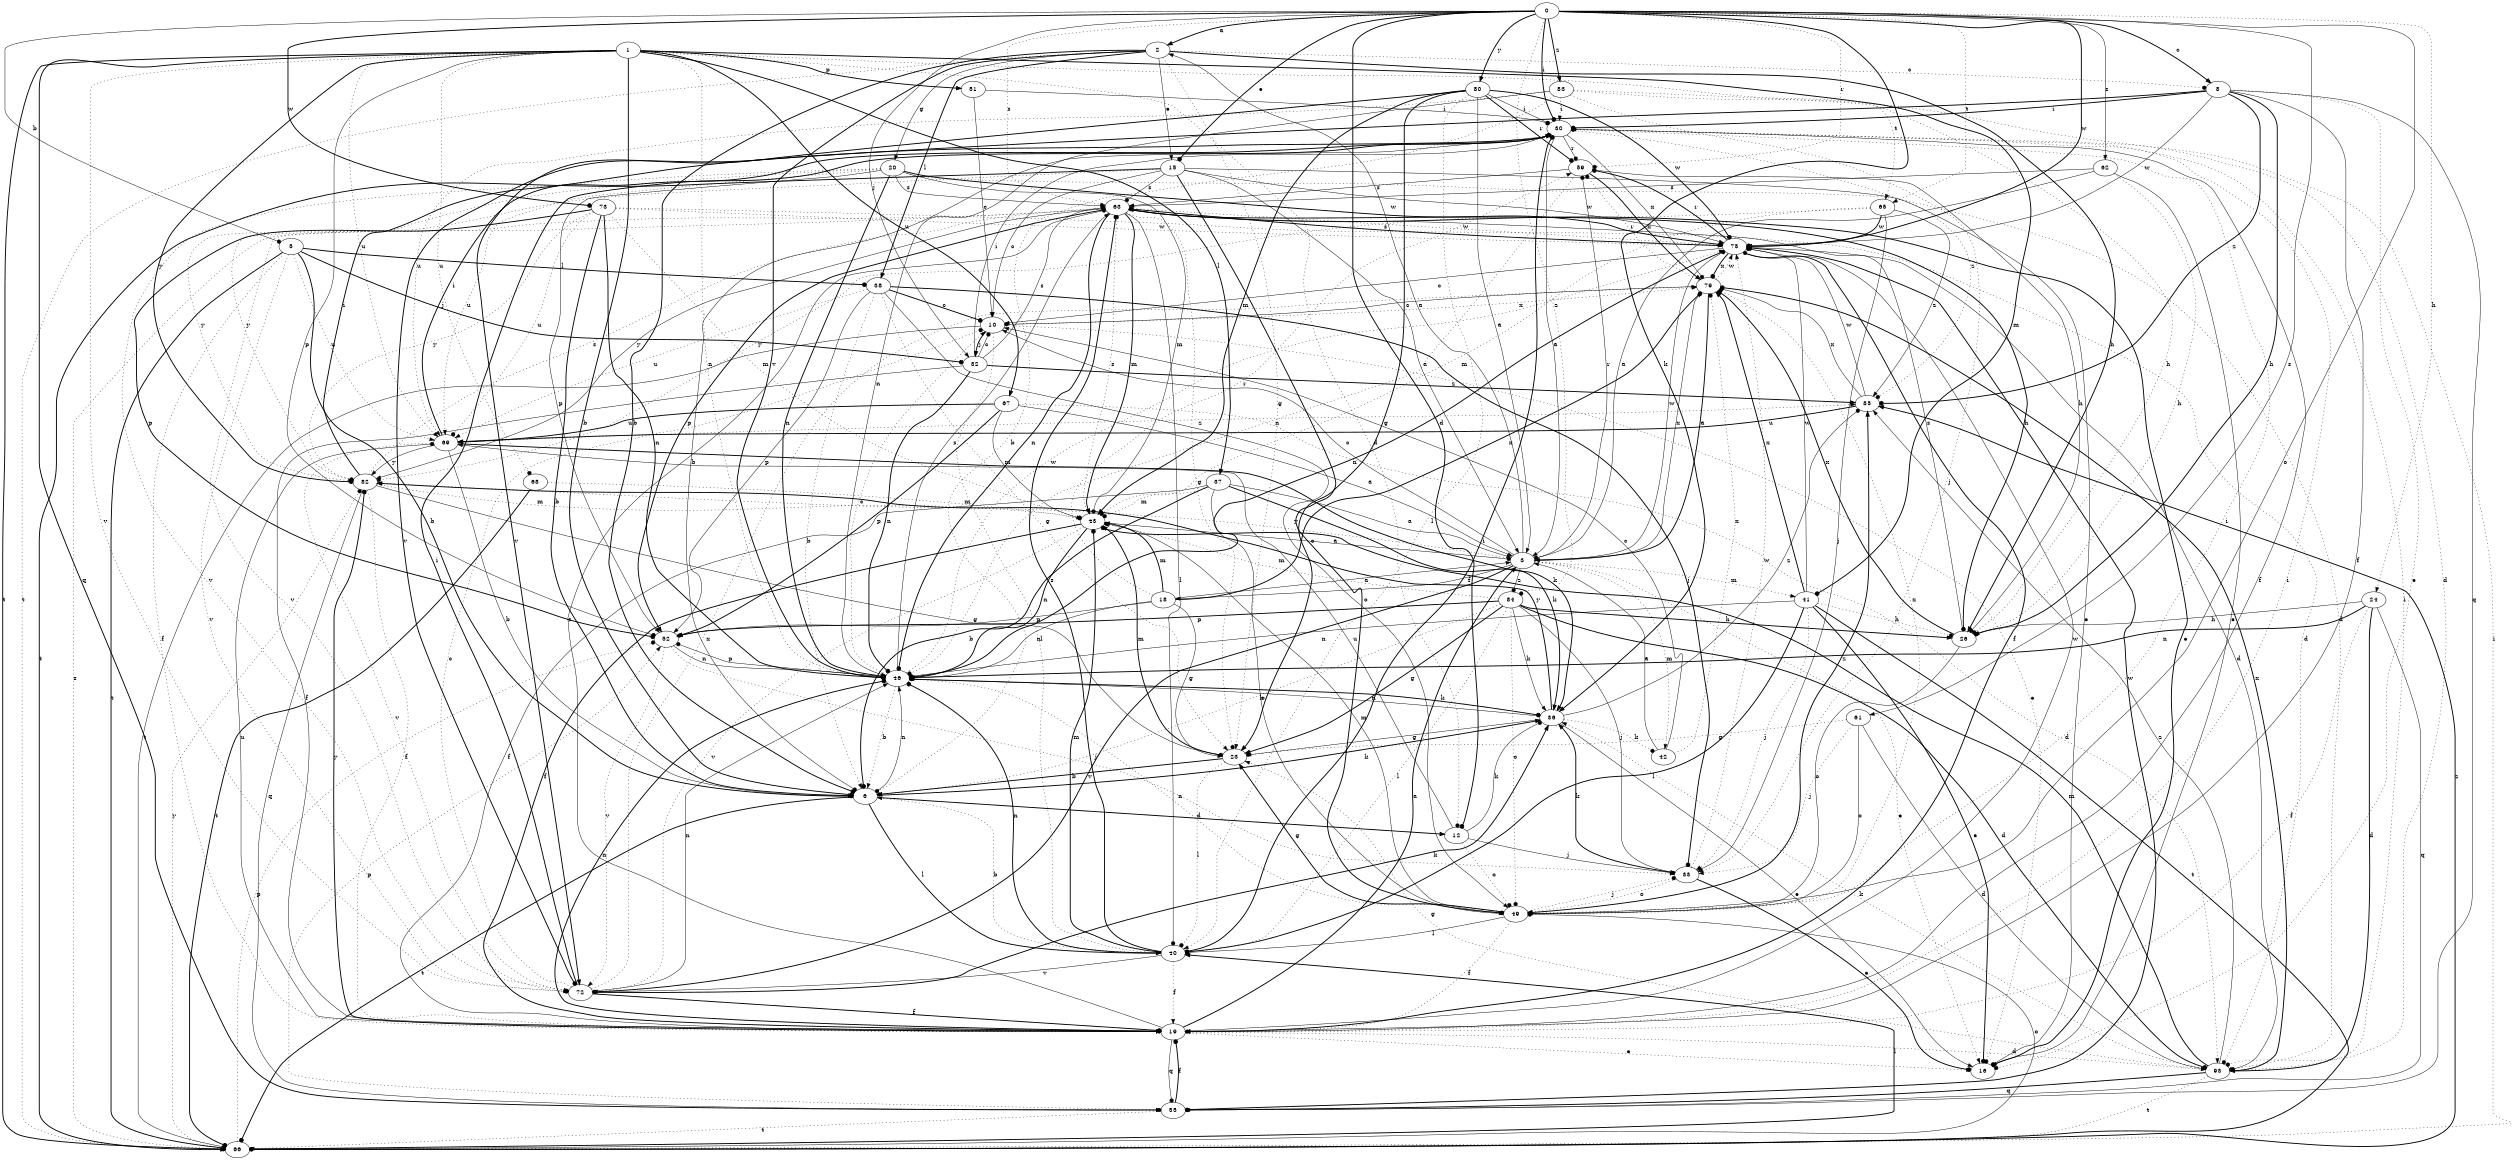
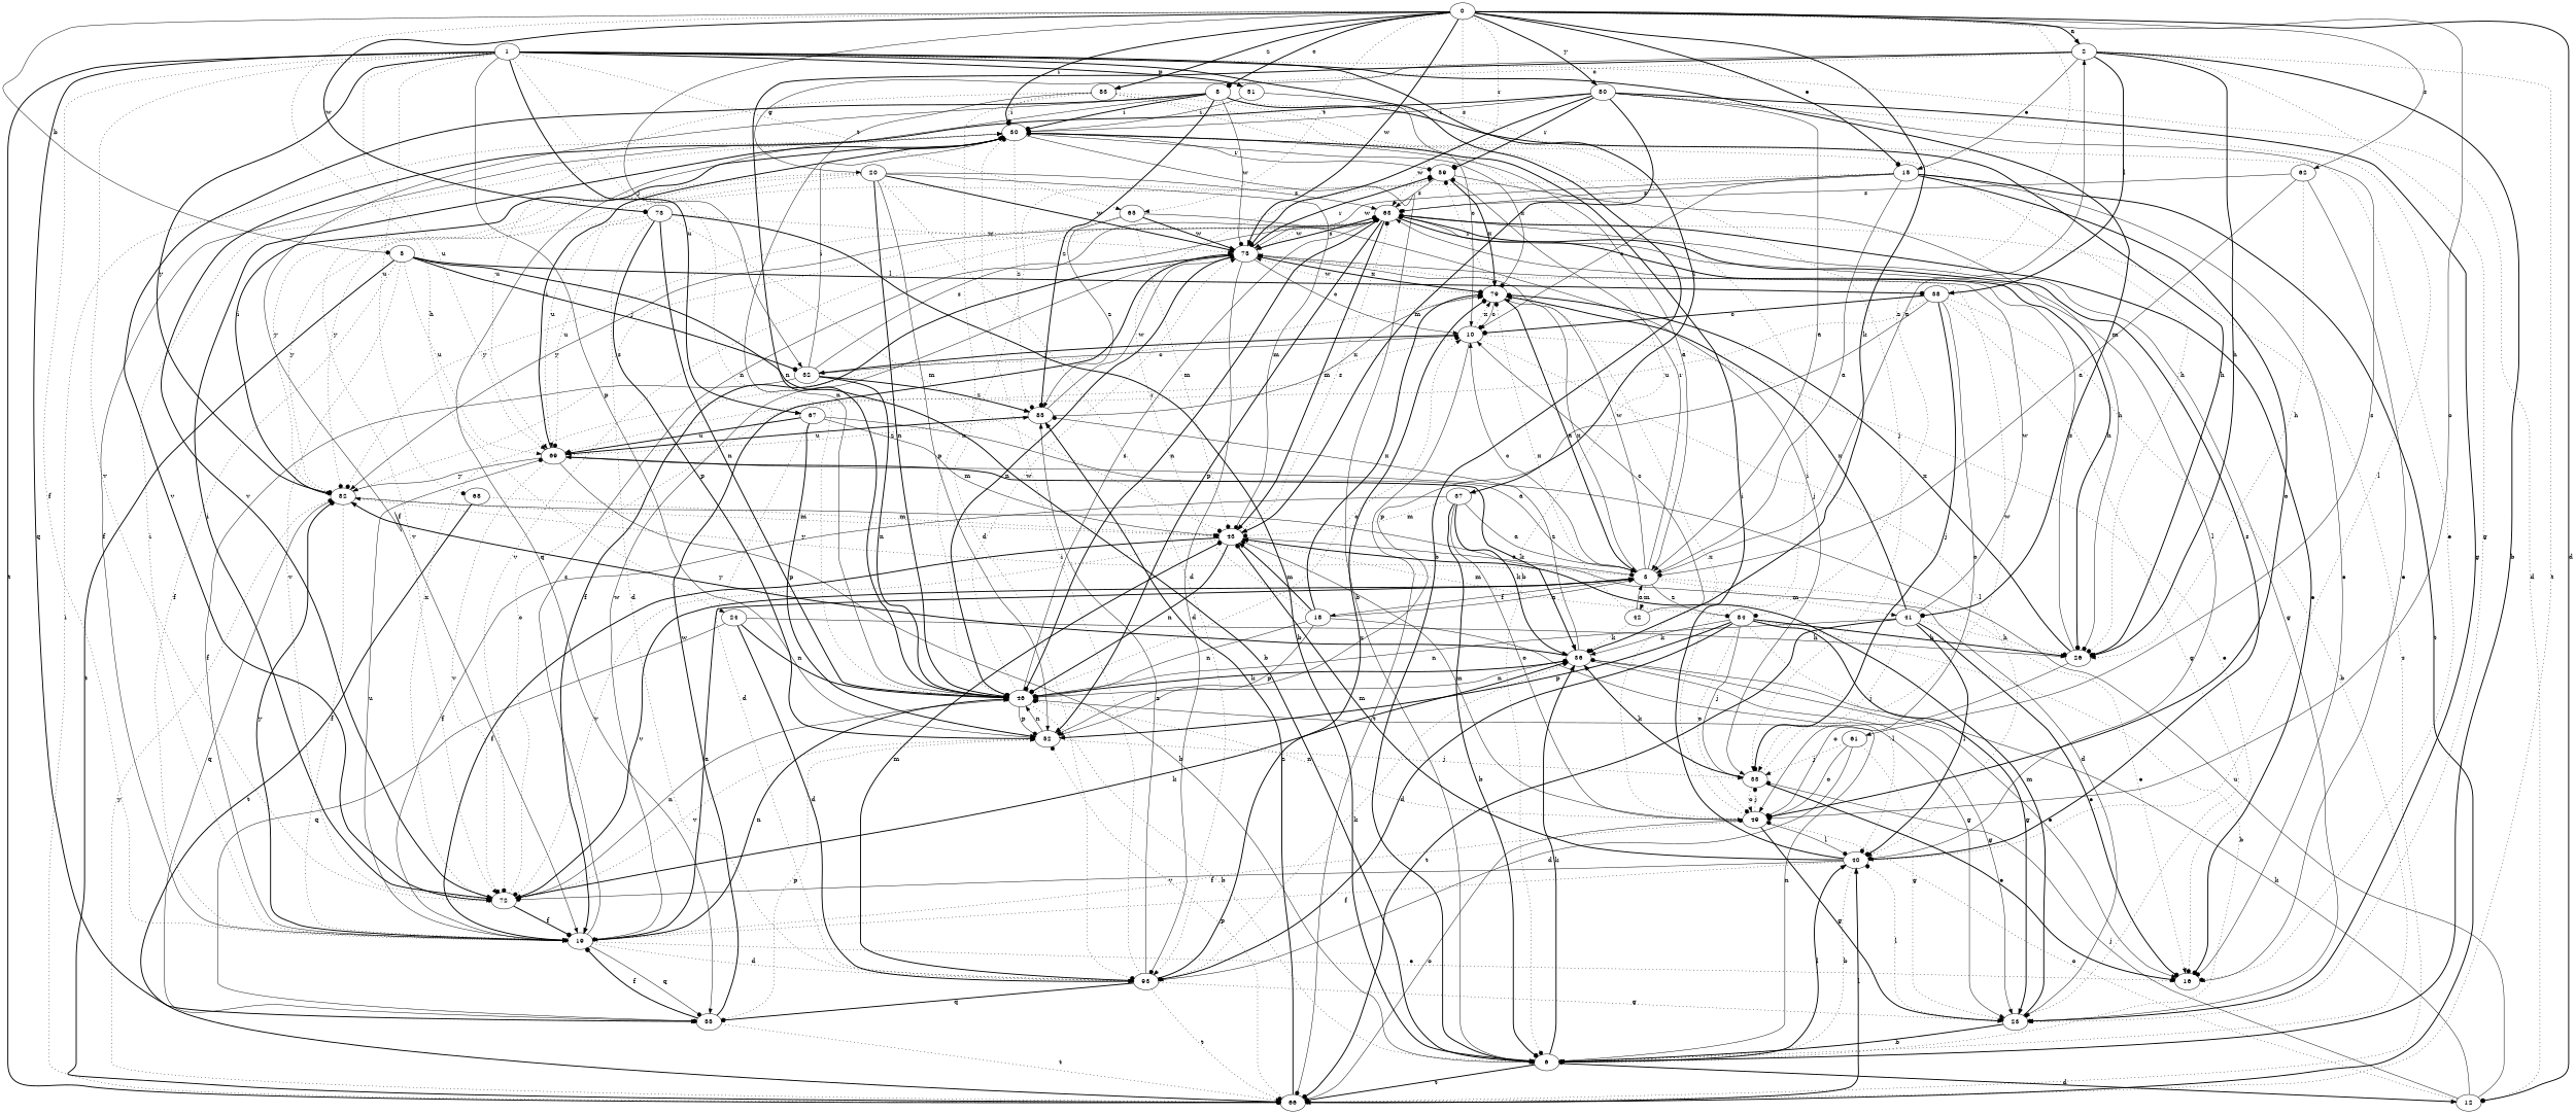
  strict digraph {
    edge [arrowhead=normal style=bold]
    0
    2
    5
    8
    12
    15
    24
    30
    32
    36
    49
    59
    61
    62
    63
    65
    73
    75
    80
    83
    84
    6
    46
    66
    20
    23
    26
    38
    69
    72
    19
    55
    16
    85
    33
    82
    3
    10
    n39 [label=93]
    79
    40
    43
    52
    1
    37
    41
    51
    67
    68
    18
    42
    0 -> 2 [label=a]
    0 -> 5 [arrowhead=dot label=b style=solid]
-   0 -> 8 [label=c]
+   0 -> 8 [arrowhead=dot label=c]
    0 -> 12 [arrowhead=dot label=d]
    0 -> 15 [arrowhead=dot label=e]
    0 -> 24 [label=h style=dotted]
    0 -> 30 [arrowhead=dot label=i]
    0 -> 32 [label=j style=solid]
    0 -> 36 [label=k]
    0 -> 49 [arrowhead=dot label=o style=solid]
    0 -> 59 [arrowhead=dot label=r style=dotted]
-   0 -> 61 [label=s style=solid]
+   80 -> 61 [label=s style=solid]
    0 -> 62 [label=s style=solid]
    0 -> 63 [label=s style=dotted]
    0 -> 65 [label=t style=dotted]
    0 -> 73 [arrowhead=dot label=w]
    0 -> 75 [label=w]
    0 -> 80 [label=y]
    0 -> 83 [label=z]
    0 -> 84 [arrowhead=dot label=z style=dotted]
    2 -> 8 [arrowhead=dot label=c style=dotted]
    2 -> 15 [label=e style=solid]
    2 -> 6 [arrowhead=dot label=b]
-   2 -> 46 [arrowhead=dot label=v]
+   2 -> 46 [arrowhead=dot label=n]
    2 -> 66 [arrowhead=dot label=t style=dotted]
    2 -> 20 [label=g style=solid]
    2 -> 23 [label=g style=dotted]
    2 -> 26 [label=h]
    2 -> 38 [label=l]
    5 -> 32 [arrowhead=dot label=j]
    5 -> 6 [arrowhead=dot label=b]
    5 -> 66 [arrowhead=dot label=t]
    5 -> 38 [arrowhead=dot label=l]
    5 -> 69 [label=u style=dotted]
    5 -> 72 [label=v style=dotted]
    5 -> 19 [arrowhead=dot label=f style=dotted]
    8 -> 30 [arrowhead=dot label=i]
    8 -> 75 [arrowhead=dot label=w style=solid]
    8 -> 26 [arrowhead=dot label=h]
    8 -> 72 [arrowhead=dot label=v]
    8 -> 19 [label=f style=solid]
    8 -> 55 [label=q style=solid]
    8 -> 16 [arrowhead=dot label=e style=dotted]
    8 -> 85 [arrowhead=dot label=z]
    12 -> 36 [arrowhead=dot label=k style=solid]
    12 -> 49 [arrowhead=dot label=o style=dotted]
    12 -> 69 [label=u style=solid]
    12 -> 33 [arrowhead=dot label=j style=solid]
    15 -> 49 [arrowhead=dot label=o]
    15 -> 63 [arrowhead=dot label=s style=solid]
    15 -> 75 [label=w style=solid]
    15 -> 66 [label=t]
    15 -> 16 [arrowhead=dot label=e style=solid]
    15 -> 82 [arrowhead=dot label=y style=dotted]
    15 -> 3 [label=a style=solid]
    15 -> 10 [label=c style=solid]
    24 -> 46 [label=n]
    24 -> 26 [label=h style=solid]
-   24 -> 19 [label=f style=dotted]
+   1 -> 19 [label=f style=dotted]
    24 -> 55 [arrowhead=dot label=q style=solid]
    24 -> n39 [label=d]
    30 -> 59 [arrowhead=dot label=r style=solid]
    30 -> 6 [arrowhead=dot label=b style=solid]
    30 -> 19 [label=f style=solid]
    30 -> 85 [arrowhead=dot label=z style=dotted]
    30 -> 3 [label=a style=solid]
    30 -> 79 [arrowhead=dot label=x style=solid]
    32 -> 30 [arrowhead=dot label=i style=solid]
    32 -> 63 [arrowhead=dot label=s style=solid]
    32 -> 46 [arrowhead=dot label=n]
    32 -> 19 [label=f style=solid]
    32 -> 85 [label=z]
    32 -> 10 [arrowhead=dot label=c style=solid]
    36 -> 46 [label=n style=solid]
    36 -> 23 [label=g style=solid]
    36 -> 16 [label=e style=solid]
    36 -> 85 [arrowhead=dot label=z style=solid]
    36 -> 82 [label=y]
    49 -> 30 [arrowhead=dot label=i style=dotted]
    49 -> 46 [arrowhead=dot label=n style=dotted]
    49 -> 23 [label=g]
    49 -> 19 [arrowhead=dot label=f style=dotted]
-   49 -> 85 [label=z]
    49 -> 33 [arrowhead=dot label=j style=dotted]
    49 -> 79 [arrowhead=dot label=x style=dotted]
    49 -> 40 [arrowhead=dot label=l style=solid]
    49 -> 43 [arrowhead=dot label=m style=solid]
    59 -> 63 [label=s style=solid]
    59 -> 46 [arrowhead=dot label=n style=dotted]
    59 -> 26 [arrowhead=dot label=h style=solid]
    59 -> 79 [label=x]
    61 -> 49 [label=o style=solid]
    61 -> 23 [arrowhead=dot label=g style=dotted]
    61 -> 33 [label=j style=dotted]
    61 -> n39 [label=d style=solid]
    62 -> 63 [label=s style=solid]
    62 -> 26 [label=h style=dotted]
    62 -> 16 [label=e style=solid]
    62 -> 3 [arrowhead=dot label=a style=solid]
    63 -> 75 [label=w style=dotted]
    63 -> 46 [arrowhead=dot label=n]
-   63 -> 23 [arrowhead=dot label=g style=dotted]
+   63 -> 23 [arrowhead=dot label=g style=solid]
    63 -> 26 [arrowhead=dot label=h]
    63 -> 72 [arrowhead=dot label=v style=dotted]
    63 -> 16 [arrowhead=dot label=e]
    63 -> 82 [label=y style=solid]
    63 -> 40 [arrowhead=dot label=l style=solid]
    63 -> 43 [label=m]
    63 -> 52 [label=p]
    65 -> 75 [label=w]
    65 -> 85 [label=z style=solid]
    65 -> 33 [label=j style=solid]
    65 -> 82 [arrowhead=dot label=y style=dotted]
    65 -> 43 [arrowhead=dot label=m style=dotted]
    73 -> 75 [label=w style=dotted]
    73 -> 6 [label=b]
    73 -> 46 [arrowhead=dot label=n]
    73 -> 69 [arrowhead=dot label=u style=dotted]
    73 -> 82 [arrowhead=dot label=y style=dotted]
    73 -> n39 [arrowhead=dot label=d style=dotted]
    73 -> 43 [arrowhead=dot label=m style=dotted]
    73 -> 52 [arrowhead=dot label=p]
    75 -> 59 [arrowhead=dot label=r]
    75 -> 63 [arrowhead=dot label=s]
    75 -> 46 [arrowhead=dot label=n]
    75 -> 19 [label=f]
    75 -> 10 [label=c style=solid]
    75 -> n39 [arrowhead=dot label=d style=solid]
    75 -> 79 [arrowhead=dot label=x]
    80 -> 30 [arrowhead=dot label=i style=solid]
    80 -> 59 [arrowhead=dot label=r]
    80 -> 75 [arrowhead=dot label=w]
    80 -> 23 [label=g]
    80 -> 72 [label=v]
    80 -> 3 [label=a style=solid]
    80 -> 40 [label=l style=dotted]
    80 -> 43 [label=m]
    83 -> 30 [label=i style=dotted]
    83 -> 6 [arrowhead=dot label=b style=dotted]
    83 -> 46 [label=n style=solid]
    83 -> 26 [arrowhead=dot label=h style=dotted]
    83 -> 69 [label=u style=dotted]
    83 -> 33 [label=j style=dotted]
    83 -> n39 [arrowhead=dot label=d style=dotted]
    84 -> 36 [label=k style=solid]
    84 -> 49 [arrowhead=dot label=o style=dotted]
    84 -> 6 [arrowhead=dot label=b style=dotted]
    84 -> 23 [label=g]
    84 -> 26 [label=h]
    84 -> 33 [label=j style=solid]
    84 -> n39 [arrowhead=dot label=d]
    84 -> 40 [arrowhead=dot label=l style=dotted]
    84 -> 43 [label=m style=dotted]
    84 -> 52 [label=p]
    6 -> 12 [label=d]
    6 -> 36 [label=k]
    6 -> 46 [label=n style=solid]
    6 -> 66 [arrowhead=dot label=t]
    6 -> 40 [label=l]
    46 -> 36 [arrowhead=dot label=k]
    46 -> 63 [label=s style=solid]
    46 -> 75 [label=w style=dotted]
    46 -> 6 [label=b style=dotted]
    46 -> 10 [label=c style=dotted]
    46 -> 52 [arrowhead=dot label=p style=solid]
    66 -> 30 [label=i style=dotted]
    66 -> 49 [arrowhead=dot label=o style=solid]
    66 -> 63 [arrowhead=dot label=s style=dotted]
    66 -> 85 [label=z]
    66 -> 82 [arrowhead=dot label=y style=dotted]
    66 -> 40 [label=l]
    66 -> 52 [arrowhead=dot label=p style=dotted]
    20 -> 63 [label=s style=solid]
    20 -> 75 [arrowhead=dot label=w]
    20 -> 46 [arrowhead=dot label=n]
    20 -> 69 [label=u style=dotted]
    20 -> 72 [label=v style=dotted]
    20 -> 82 [label=y style=dotted]
    20 -> n39 [label=d style=dotted]
    20 -> 43 [arrowhead=dot label=m style=solid]
    20 -> 52 [label=p style=solid]
    23 -> 6 [label=b]
    23 -> 40 [arrowhead=dot label=l style=dotted]
    23 -> 43 [label=m]
    26 -> 49 [arrowhead=dot label=o style=solid]
    26 -> 63 [label=s style=solid]
    26 -> 79 [arrowhead=dot label=x]
    38 -> 49 [label=o style=solid]
    38 -> 6 [label=b style=dotted]
    38 -> 23 [label=g style=dotted]
    38 -> 69 [label=u style=dotted]
    38 -> 33 [arrowhead=dot label=j]
    38 -> 10 [arrowhead=dot label=c]
    38 -> 52 [label=p style=solid]
    69 -> 30 [label=i]
    69 -> 36 [label=k]
    69 -> 6 [label=b style=solid]
    69 -> 72 [arrowhead=dot label=v style=dotted]
    69 -> 85 [label=z style=dotted]
    69 -> 82 [label=y style=solid]
    72 -> 30 [label=i]
    72 -> 36 [label=k]
    72 -> 46 [label=n style=solid]
    72 -> 19 [arrowhead=dot label=f]
    72 -> 10 [arrowhead=dot label=c style=dotted]
    72 -> 79 [label=x style=dotted]
    19 -> 30 [label=i style=dotted]
    19 -> 63 [arrowhead=dot label=s style=solid]
    19 -> 75 [arrowhead=dot label=w style=solid]
    19 -> 46 [arrowhead=dot label=n]
    19 -> 69 [arrowhead=dot label=u style=solid]
    19 -> 55 [arrowhead=dot label=q style=solid]
    19 -> 16 [label=e style=dotted]
    19 -> 82 [arrowhead=dot label=y]
    19 -> 3 [label=a]
    19 -> n39 [label=d style=dotted]
    55 -> 75 [label=w]
    55 -> 66 [label=t style=dotted]
    55 -> 19 [arrowhead=dot label=f]
    55 -> 52 [label=p style=dotted]
    85 -> 75 [arrowhead=dot label=w style=solid]
    85 -> 69 [label=u]
    85 -> 79 [arrowhead=dot label=x style=solid]
    33 -> 36 [label=k]
    33 -> 49 [label=o style=dotted]
    33 -> 75 [label=w style=dotted]
    33 -> 16 [arrowhead=dot label=e]
    82 -> 30 [arrowhead=dot label=i]
    82 -> 63 [arrowhead=dot label=s style=dotted]
-   82 -> 23 [arrowhead=dot label=g style=solid]
+   82 -> 23 [arrowhead=dot label=d style=solid]
    82 -> 19 [label=f style=dotted]
    82 -> 55 [arrowhead=dot label=q style=solid]
    82 -> 43 [label=m style=dotted]
    3 -> 2 [label=a style=solid]
    3 -> 59 [arrowhead=dot label=r style=solid]
    3 -> 75 [arrowhead=dot label=w style=solid]
    3 -> 84 [arrowhead=dot label=z style=solid]
    3 -> 72 [label=v]
    3 -> 16 [label=e style=dotted]
    3 -> 82 [label=y style=dotted]
    3 -> 10 [label=c style=solid]
    3 -> 79 [label=x style=solid]
    3 -> 41 [label=m style=dotted]
    3 -> 18 [label=f style=solid]
    3 -> 42 [label=m style=dotted]
    10 -> 32 [label=j]
    10 -> 66 [arrowhead=dot label=t style=solid]
    10 -> 16 [arrowhead=dot label=e style=dotted]
    10 -> 79 [label=x style=dotted]
    10 -> 40 [label=l style=dotted]
    n39 -> 30 [arrowhead=dot label=i style=dotted]
    n39 -> 36 [label=k style=dotted]
    n39 -> 66 [arrowhead=dot label=t style=dotted]
    n39 -> 23 [label=g style=dotted]
    n39 -> 55 [arrowhead=dot label=q]
    n39 -> 85 [label=z style=solid]
    n39 -> 79 [arrowhead=dot label=x]
    n39 -> 43 [arrowhead=dot label=m]
    79 -> 59 [arrowhead=dot label=r style=dotted]
    79 -> 75 [label=w style=dotted]
    79 -> 3 [label=a]
    79 -> 10 [arrowhead=dot label=c style=solid]
    40 -> 30 [arrowhead=dot label=i]
    40 -> 63 [arrowhead=dot label=s]
    40 -> 6 [label=b style=dotted]
-   40 -> 46 [arrowhead=dot label=n]
    40 -> 72 [arrowhead=dot label=v style=solid]
    40 -> 19 [label=f style=dotted]
    40 -> 43 [arrowhead=dot label=m]
    43 -> 63 [arrowhead=dot label=s style=dotted]
    43 -> 46 [arrowhead=dot label=n]
    43 -> 72 [arrowhead=dot label=v style=dotted]
    43 -> 19 [label=f]
    43 -> 3 [arrowhead=dot label=a style=solid]
    52 -> 46 [label=n style=solid]
    52 -> 72 [label=v style=dotted]
    52 -> 33 [label=j style=dotted]
    1 -> 12 [arrowhead=dot label=d style=dotted]
    1 -> 65 [label=t style=dotted]
    1 -> 6 [arrowhead=dot label=b]
    1 -> 46 [arrowhead=dot label=n style=dotted]
    1 -> 66 [arrowhead=dot label=t]
    1 -> 69 [label=u style=dotted]
    1 -> 72 [label=v style=dotted]
    1 -> 55 [label=q]
    1 -> 82 [arrowhead=dot label=y]
    1 -> 52 [arrowhead=dot label=p style=solid]
    1 -> 37 [label=l]
    1 -> 41 [arrowhead=dot label=m]
    1 -> 51 [label=p]
    1 -> 67 [label=u]
    1 -> 68 [arrowhead=dot label=u style=dotted]
    37 -> 36 [label=k]
    37 -> 49 [label=o style=solid]
    37 -> 6 [arrowhead=dot label=b]
    37 -> 19 [label=f style=solid]
    37 -> 3 [label=a style=solid]
    37 -> 43 [arrowhead=dot label=m style=dotted]
    41 -> 75 [label=w style=solid]
    41 -> 46 [arrowhead=dot label=n style=solid]
    41 -> 66 [arrowhead=dot label=t]
    41 -> 26 [arrowhead=dot label=h style=dotted]
    41 -> 16 [arrowhead=dot label=e]
    41 -> 33 [label=j style=dotted]
    41 -> 79 [label=x]
    41 -> 40 [arrowhead=dot label=l]
    51 -> 30 [arrowhead=dot label=i style=solid]
    51 -> 10 [label=c style=solid]
    67 -> 69 [label=u]
    67 -> 3 [label=a style=solid]
    67 -> n39 [label=d style=dotted]
    67 -> 43 [label=m style=solid]
    67 -> 52 [label=p]
    68 -> 66 [arrowhead=dot label=t]
    68 -> 43 [arrowhead=dot label=m style=dotted]
    18 -> 59 [label=r style=dotted]
    18 -> 46 [arrowhead=dot label=n style=solid]
    18 -> 23 [label=g style=solid]
    18 -> 3 [label=a style=solid]
    18 -> 79 [arrowhead=dot label=x]
    18 -> 43 [label=m]
    18 -> 52 [arrowhead=dot label=p style=solid]
-   36 -> 42 [arrowhead=dot label=k style=dotted]
+   42 -> 36 [arrowhead=dot label=k style=dotted]
    42 -> 3 [label=a style=solid]
    42 -> 10 [label=c style=solid]
    42 -> 79 [arrowhead=dot label=x style=dotted]
  }
